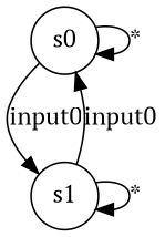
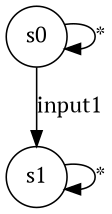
  digraph {
    rankdir=TB
    fontname="PT Serif"
    node [shape=circle fontname="PT Serif"]
    edge [fontname="PT Serif"]
    n1 [label=s0]
    n2 [label=s1]
    n1 -> n1 [label="*"]
-   n1 -> n2 [label=input0]
-   n2 -> n1 [label=input0]
+   n1 -> n2 [label=input1]
    n2 -> n2 [label="*"]
  }
